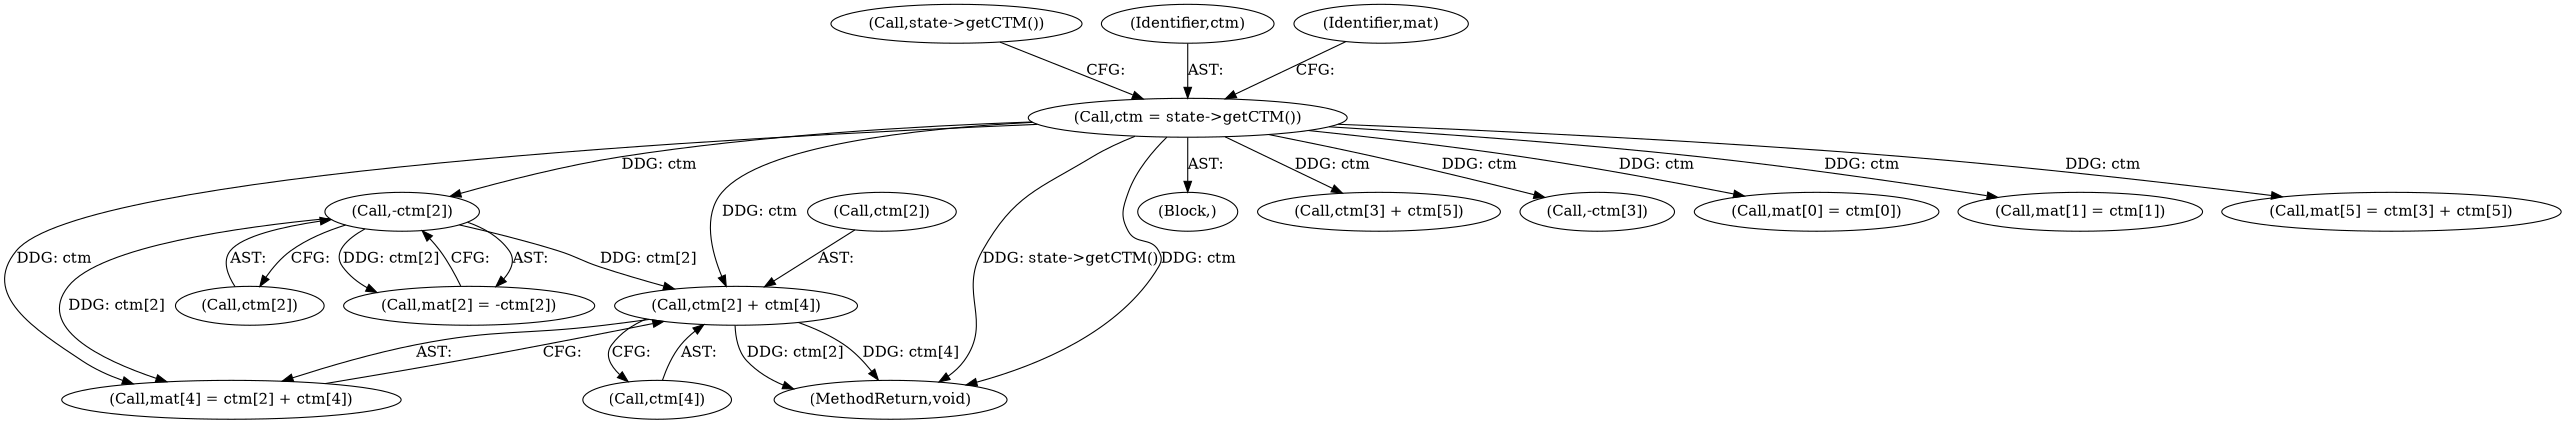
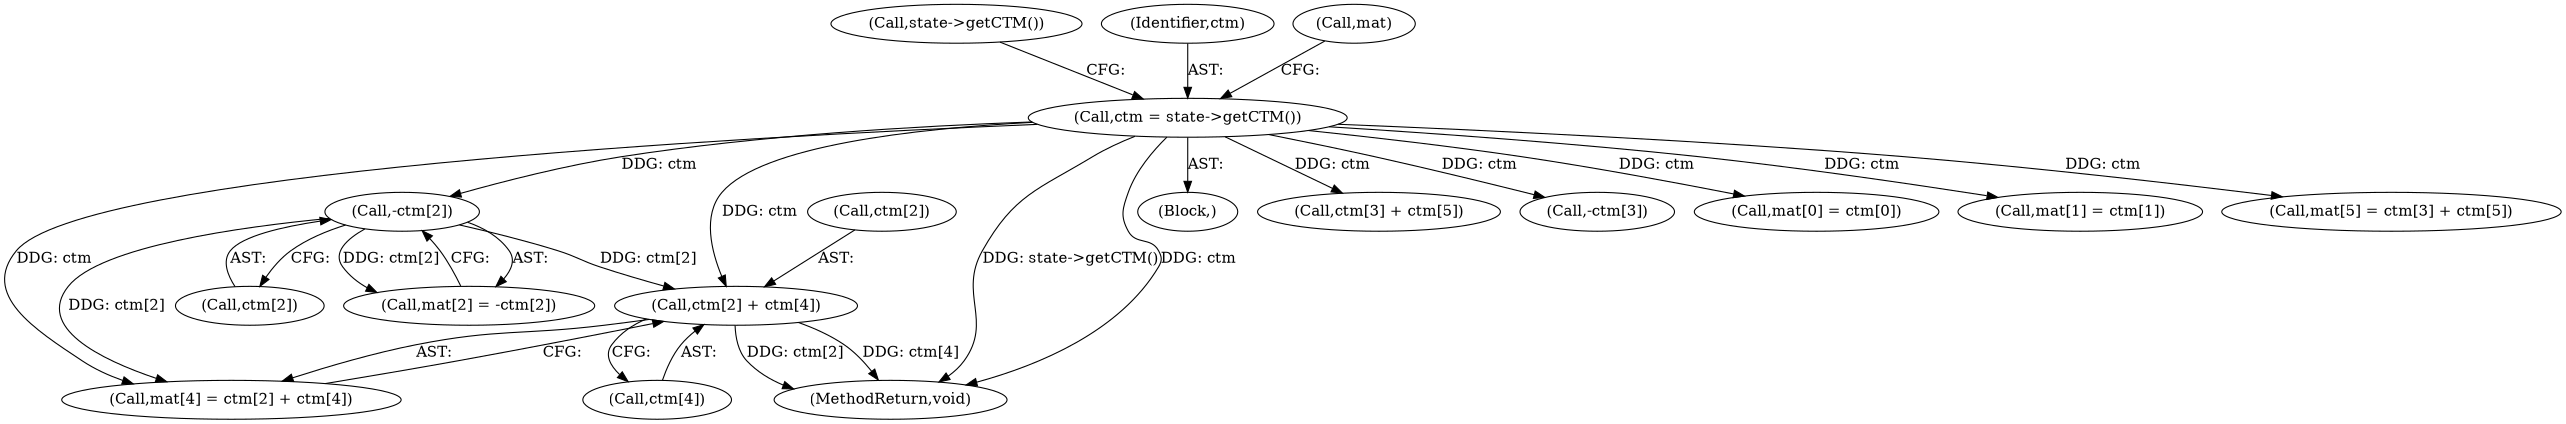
  digraph {
    n1 [label="(Call,ctm[2] + ctm[4])"]
    n2 [label="(Call,mat[4] = ctm[2] + ctm[4])"]
    n3 [label="(MethodReturn,void)"]
    n4 [label="(Call,ctm[4])"]
    n5 [label="(Call,-ctm[2])"]
    n6 [label="(Call,ctm[2])"]
    n7 [label="(Call,mat[2] = -ctm[2])"]
    n8 [label="(Call,ctm = state->getCTM())"]
    n9 [label="(Block,)"]
    n10 [label="(Call,ctm[3] + ctm[5])"]
    n11 [label="(Call,-ctm[3])"]
    n12 [label="(Call,mat[0] = ctm[0])"]
    n13 [label="(Call,mat[1] = ctm[1])"]
    n14 [label="(Call,mat[5] = ctm[3] + ctm[5])"]
    n15 [label="(Call,state->getCTM())"]
    n16 [label="(Identifier,ctm)"]
-   n17 [label="(Identifier,mat)"]
+   n17 [label="(Call,mat)"]
    n18 [label="(Call,ctm[2])"]
    n1 -> n2 [label="AST: "]
    n1 -> n3 [label="DDG: ctm[2]"]
    n1 -> n3 [label="DDG: ctm[4]"]
    n1 -> n4 [label="CFG: "]
    n2 -> n1 [label="CFG: "]
    n4 -> n1 [label="AST: "]
    n5 -> n1 [label="DDG: ctm[2]"]
    n5 -> n2 [label="DDG: ctm[2]"]
    n5 -> n6 [label="CFG: "]
    n5 -> n7 [label="AST: "]
    n5 -> n7 [label="DDG: ctm[2]"]
    n6 -> n5 [label="AST: "]
    n7 -> n5 [label="CFG: "]
    n8 -> n1 [label="DDG: ctm"]
    n8 -> n2 [label="DDG: ctm"]
    n8 -> n3 [label="DDG: state->getCTM()"]
    n8 -> n3 [label="DDG: ctm"]
    n8 -> n5 [label="DDG: ctm"]
    n8 -> n9 [label="AST: "]
    n8 -> n10 [label="DDG: ctm"]
    n8 -> n11 [label="DDG: ctm"]
    n8 -> n12 [label="DDG: ctm"]
    n8 -> n13 [label="DDG: ctm"]
    n8 -> n14 [label="DDG: ctm"]
    n15 -> n8 [label="CFG: "]
    n16 -> n8 [label="AST: "]
    n17 -> n8 [label="CFG: "]
    n18 -> n1 [label="AST: "]
  }
